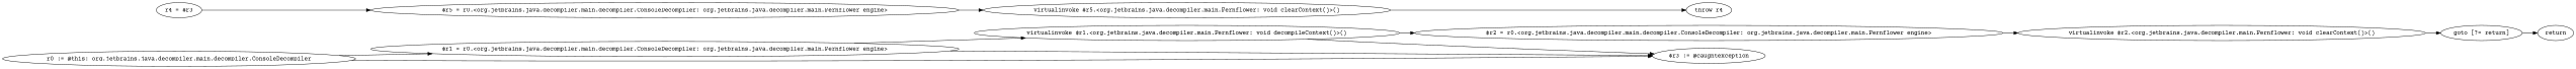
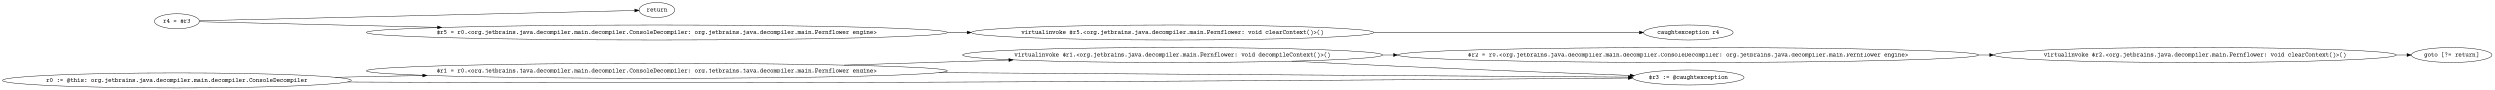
  digraph {
    fontname="Courier Prime"
    rankdir=LR
    node [fontname="Courier Prime"]
    edge [fontname="Courier Prime"]
    "r0 := @this: org.jetbrains.java.decompiler.main.decompiler.ConsoleDecompiler"
    "$r1 = r0.<org.jetbrains.java.decompiler.main.decompiler.ConsoleDecompiler: org.jetbrains.java.decompiler.main.Fernflower engine>"
    "$r3 := @caughtexception"
    "virtualinvoke $r1.<org.jetbrains.java.decompiler.main.Fernflower: void decompileContext()>()"
    "$r2 = r0.<org.jetbrains.java.decompiler.main.decompiler.ConsoleDecompiler: org.jetbrains.java.decompiler.main.Fernflower engine>"
    "virtualinvoke $r2.<org.jetbrains.java.decompiler.main.Fernflower: void clearContext()>()"
    "goto [?= return]"
    return
    "r4 = $r3"
    "$r5 = r0.<org.jetbrains.java.decompiler.main.decompiler.ConsoleDecompiler: org.jetbrains.java.decompiler.main.Fernflower engine>"
    "virtualinvoke $r5.<org.jetbrains.java.decompiler.main.Fernflower: void clearContext()>()"
-   "throw r4"
+   "throw r4" [label="caughtexception r4"]
    "r0 := @this: org.jetbrains.java.decompiler.main.decompiler.ConsoleDecompiler" -> "$r1 = r0.<org.jetbrains.java.decompiler.main.decompiler.ConsoleDecompiler: org.jetbrains.java.decompiler.main.Fernflower engine>"
    "r0 := @this: org.jetbrains.java.decompiler.main.decompiler.ConsoleDecompiler" -> "$r3 := @caughtexception"
    "$r1 = r0.<org.jetbrains.java.decompiler.main.decompiler.ConsoleDecompiler: org.jetbrains.java.decompiler.main.Fernflower engine>" -> "$r3 := @caughtexception"
    "$r1 = r0.<org.jetbrains.java.decompiler.main.decompiler.ConsoleDecompiler: org.jetbrains.java.decompiler.main.Fernflower engine>" -> "virtualinvoke $r1.<org.jetbrains.java.decompiler.main.Fernflower: void decompileContext()>()"
    "virtualinvoke $r1.<org.jetbrains.java.decompiler.main.Fernflower: void decompileContext()>()" -> "$r3 := @caughtexception"
    "virtualinvoke $r1.<org.jetbrains.java.decompiler.main.Fernflower: void decompileContext()>()" -> "$r2 = r0.<org.jetbrains.java.decompiler.main.decompiler.ConsoleDecompiler: org.jetbrains.java.decompiler.main.Fernflower engine>"
    "$r2 = r0.<org.jetbrains.java.decompiler.main.decompiler.ConsoleDecompiler: org.jetbrains.java.decompiler.main.Fernflower engine>" -> "virtualinvoke $r2.<org.jetbrains.java.decompiler.main.Fernflower: void clearContext()>()"
    "virtualinvoke $r2.<org.jetbrains.java.decompiler.main.Fernflower: void clearContext()>()" -> "goto [?= return]"
-   "goto [?= return]" -> return
+   "r4 = $r3" -> return
    "r4 = $r3" -> "$r5 = r0.<org.jetbrains.java.decompiler.main.decompiler.ConsoleDecompiler: org.jetbrains.java.decompiler.main.Fernflower engine>"
    "$r5 = r0.<org.jetbrains.java.decompiler.main.decompiler.ConsoleDecompiler: org.jetbrains.java.decompiler.main.Fernflower engine>" -> "virtualinvoke $r5.<org.jetbrains.java.decompiler.main.Fernflower: void clearContext()>()"
    "virtualinvoke $r5.<org.jetbrains.java.decompiler.main.Fernflower: void clearContext()>()" -> "throw r4"
  }
